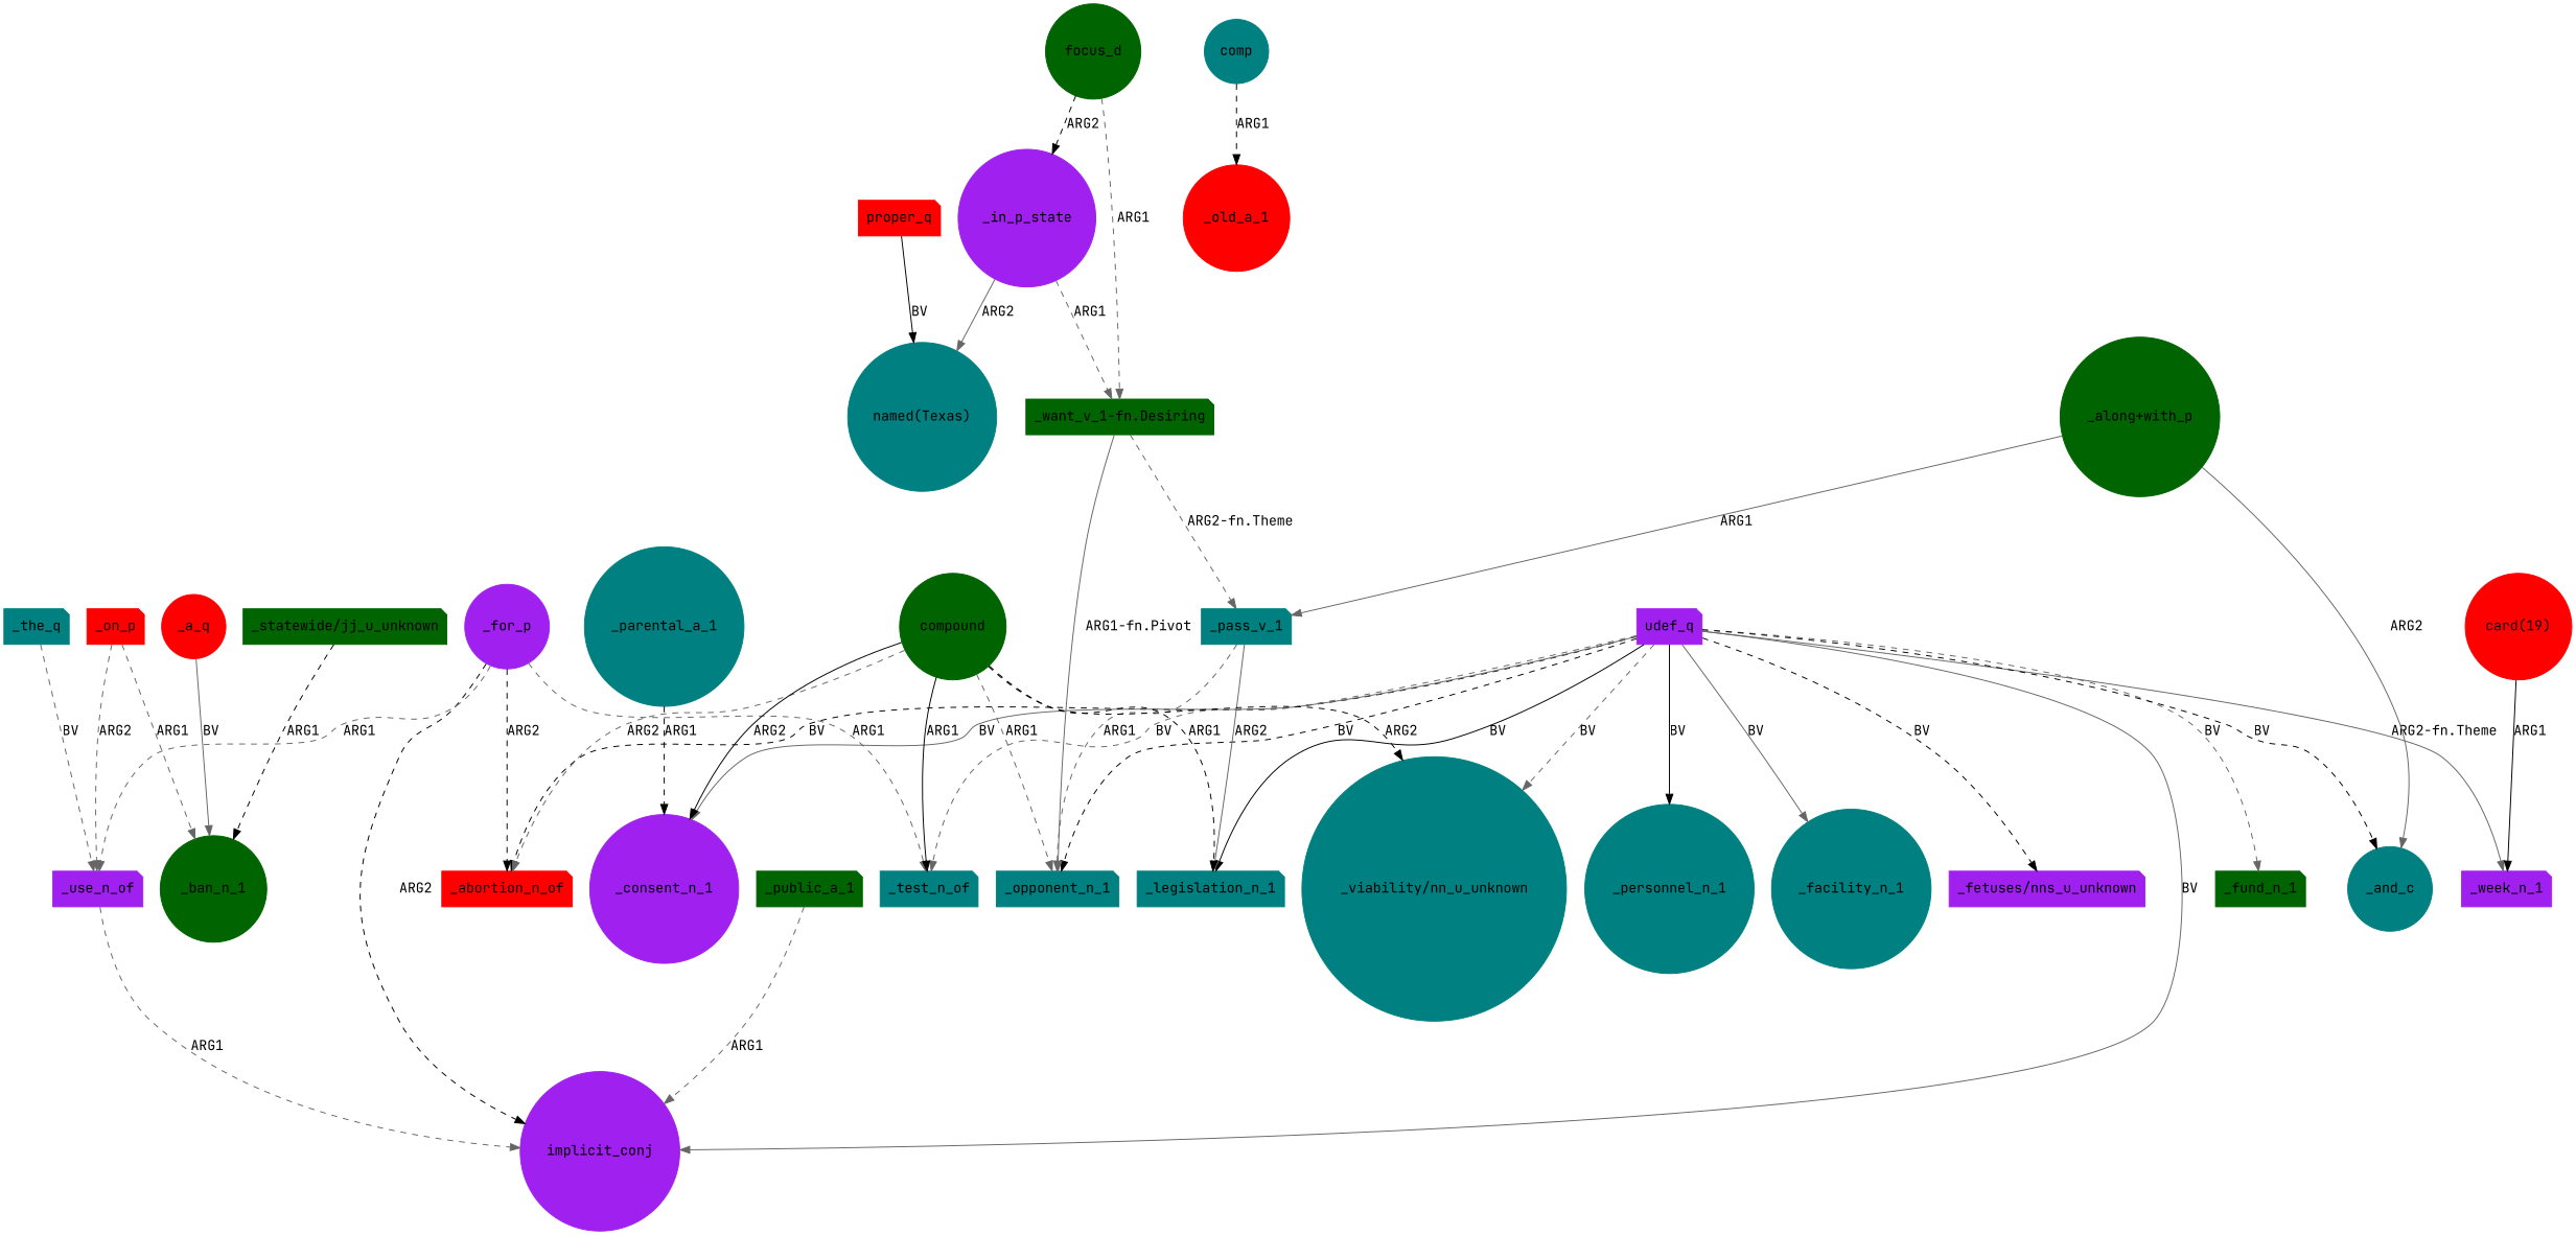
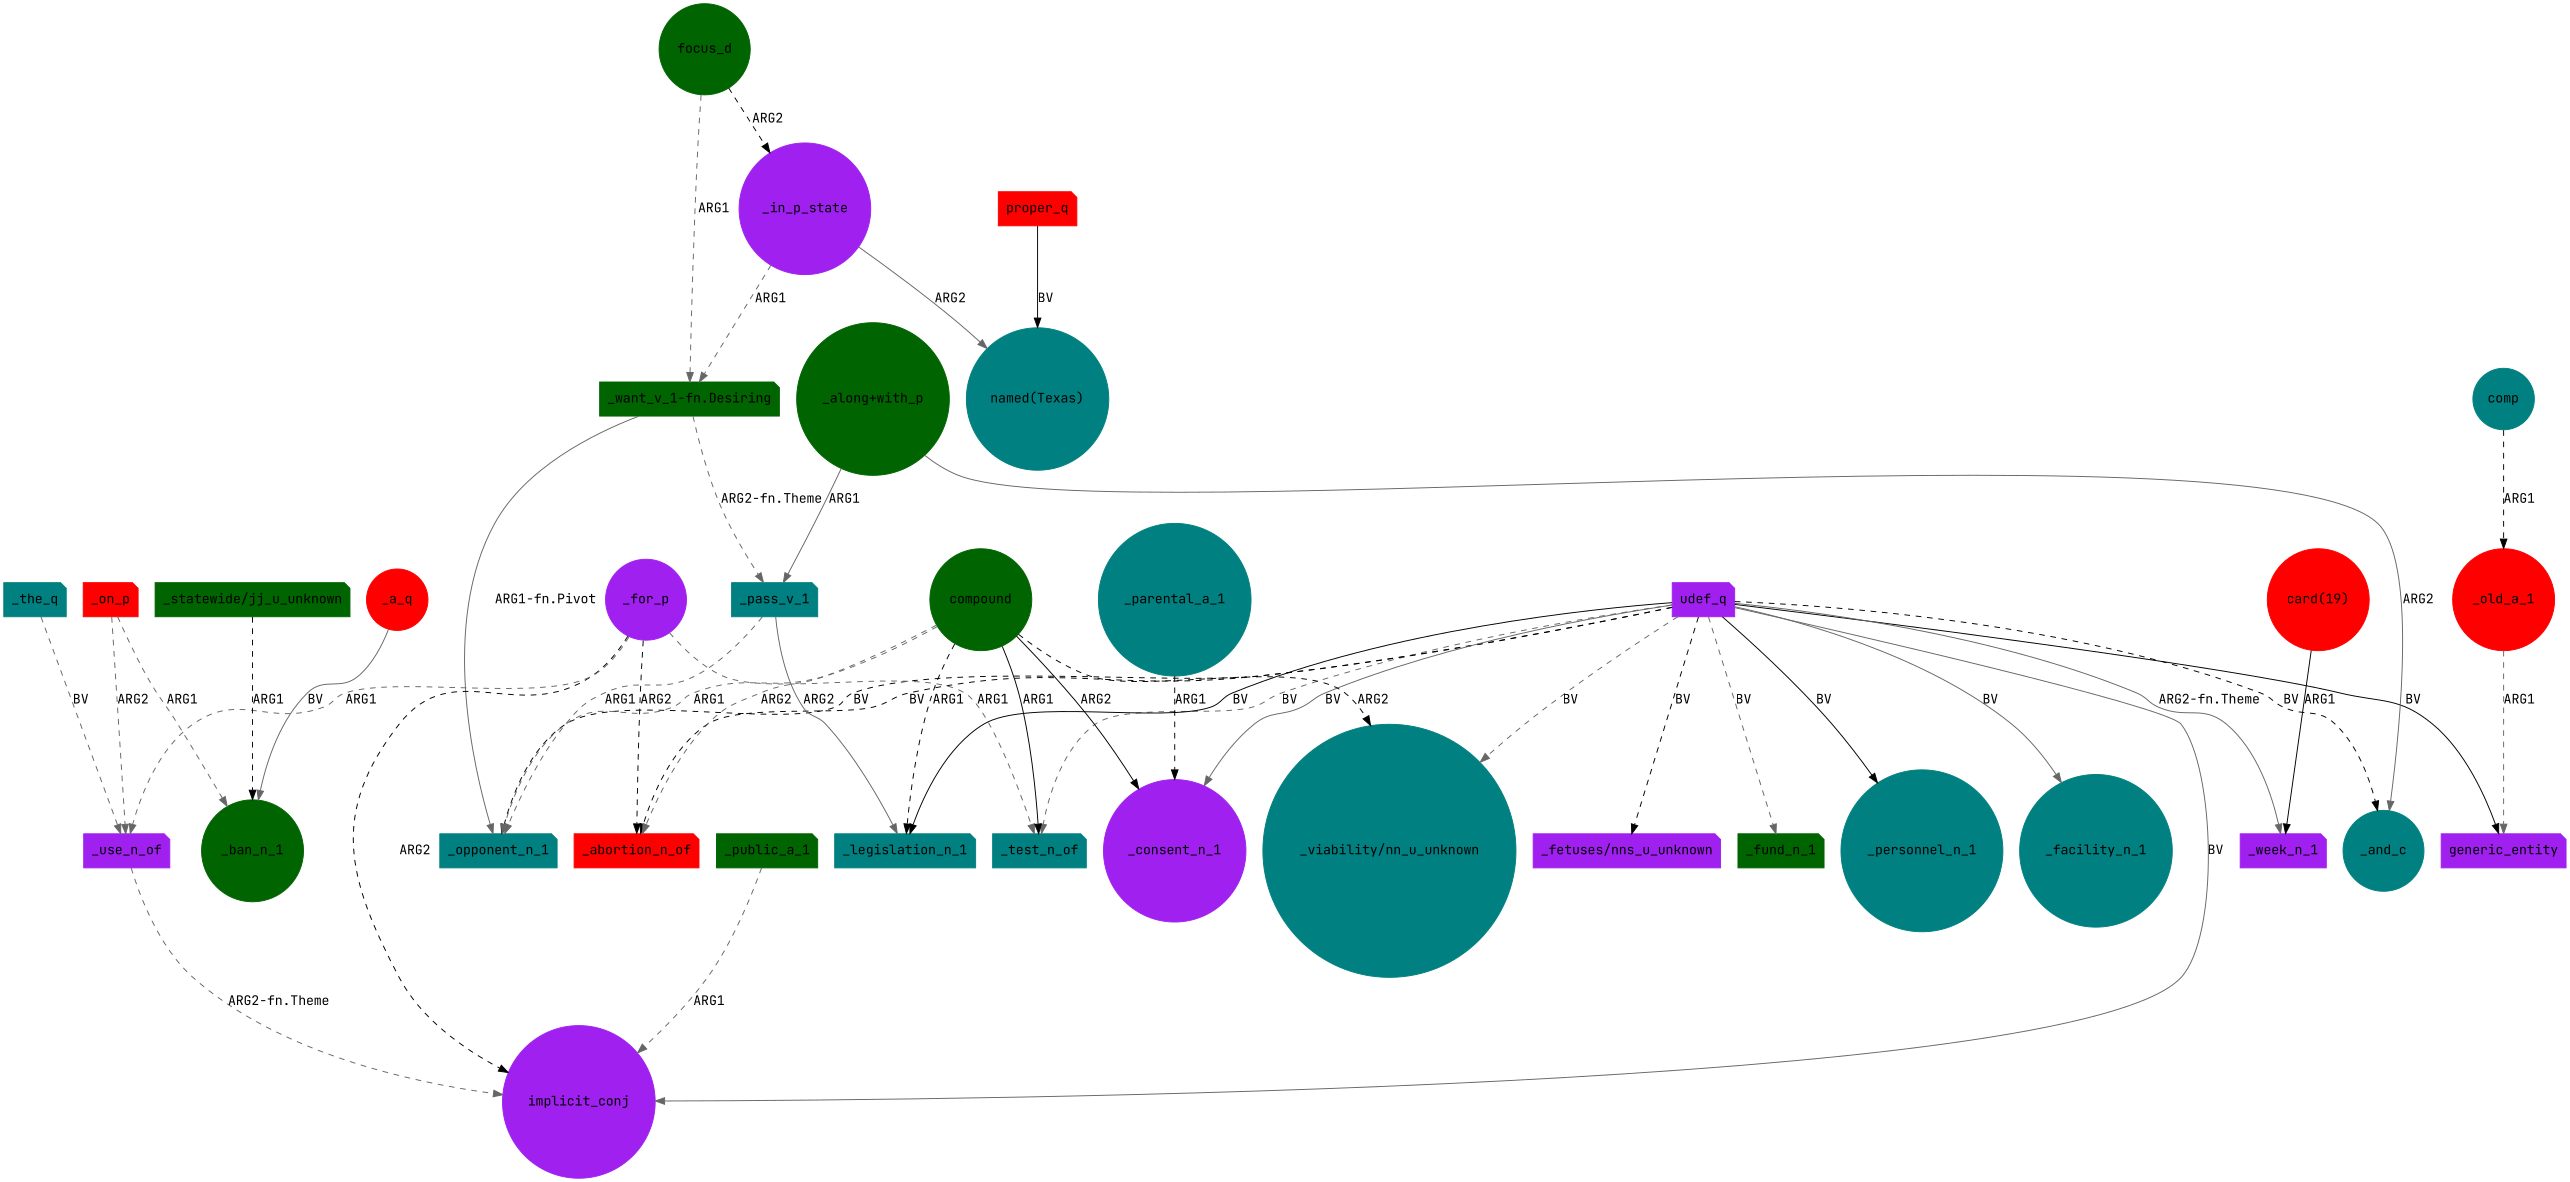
  digraph {
    fontname="JetBrains Mono"
    node [color=teal fontname="JetBrains Mono" shape=circle style=filled]
    edge [color=gray40 fontname="JetBrains Mono" style=dashed]
    udef_q [color=purple shape=note]
    _facility_n_1
    _abortion_n_of [color=red shape=note]
+   generic_entity [color=purple shape=note]
    implicit_conj [color=purple]
    _test_n_of [shape=note]
    _opponent_n_1 [shape=note]
    _legislation_n_1 [shape=note]
    _consent_n_1 [color=purple]
    "_fetuses/nns_u_unknown" [color=purple shape=note]
    _week_n_1 [color=purple shape=note]
    "_viability/nn_u_unknown"
    _fund_n_1 [color=darkgreen shape=note]
    _and_c
    _personnel_n_1
    _in_p_state [color=purple]
    "named(Texas)"
    "_want_v_1-fn.Desiring" [color=darkgreen shape=note]
    _pass_v_1 [shape=note]
    _for_p [color=purple]
    _use_n_of [color=purple shape=note]
    _on_p [color=red shape=note]
    _ban_n_1 [color=darkgreen]
    "_statewide/jj_u_unknown" [color=darkgreen shape=note]
    _a_q [color=red]
    focus_d [color=darkgreen]
    _the_q [shape=note]
    _public_a_1 [color=darkgreen shape=note]
    "_along+with_p" [color=darkgreen]
    compound [color=darkgreen]
    _parental_a_1
    "card(19)" [color=red]
    proper_q [color=red shape=note]
    _old_a_1 [color=red]
    comp
    udef_q -> _facility_n_1 [label=BV style=solid]
    udef_q -> _abortion_n_of [color=black label=BV]
+   udef_q -> generic_entity [color=black label=BV style=solid]
    udef_q -> implicit_conj [label=BV style=solid]
    udef_q -> _test_n_of [label=BV]
    udef_q -> _opponent_n_1 [color=black label=BV]
    udef_q -> _legislation_n_1 [color=black label=BV style=solid]
    udef_q -> _consent_n_1 [label=BV style=solid]
    udef_q -> "_fetuses/nns_u_unknown" [color=black label=BV]
    udef_q -> _week_n_1 [label="ARG2-fn.Theme" style=solid]
    udef_q -> "_viability/nn_u_unknown" [label=BV]
    udef_q -> _fund_n_1 [label=BV]
    udef_q -> _and_c [color=black label=BV]
    udef_q -> _personnel_n_1 [color=black label=BV style=solid]
    _in_p_state -> "named(Texas)" [label=ARG2 style=solid]
    _in_p_state -> "_want_v_1-fn.Desiring" [label=ARG1]
    "_want_v_1-fn.Desiring" -> _opponent_n_1 [label="ARG1-fn.Pivot" style=solid]
    "_want_v_1-fn.Desiring" -> _pass_v_1 [label="ARG2-fn.Theme"]
    _pass_v_1 -> _opponent_n_1 [label=ARG1]
    _pass_v_1 -> _legislation_n_1 [label=ARG2 style=solid]
    _for_p -> _abortion_n_of [color=black label=ARG2]
    _for_p -> implicit_conj [color=black label=ARG2]
    _for_p -> _test_n_of [label=ARG1]
    _for_p -> _use_n_of [label=ARG1]
-   _use_n_of -> implicit_conj [label=ARG1]
+   _use_n_of -> implicit_conj [label="ARG2-fn.Theme"]
    _on_p -> _use_n_of [label=ARG2]
    _on_p -> _ban_n_1 [label=ARG1]
    "_statewide/jj_u_unknown" -> _ban_n_1 [color=black label=ARG1]
    _a_q -> _ban_n_1 [label=BV style=solid]
    focus_d -> _in_p_state [color=black label=ARG2]
    focus_d -> "_want_v_1-fn.Desiring" [label=ARG1]
    _the_q -> _use_n_of [label=BV]
    _public_a_1 -> implicit_conj [label=ARG1]
    "_along+with_p" -> _and_c [label=ARG2 style=solid]
    "_along+with_p" -> _pass_v_1 [label=ARG1 style=solid]
    compound -> _abortion_n_of [label=ARG2]
    compound -> _test_n_of [color=black label=ARG1 style=solid]
    compound -> _opponent_n_1 [label=ARG1]
    compound -> _legislation_n_1 [color=black label=ARG1]
    compound -> _consent_n_1 [color=black label=ARG2 style=solid]
    compound -> "_viability/nn_u_unknown" [color=black label=ARG2]
    _parental_a_1 -> _consent_n_1 [color=black label=ARG1]
    "card(19)" -> _week_n_1 [color=black label=ARG1 style=solid]
    proper_q -> "named(Texas)" [color=black label=BV style=solid]
+   _old_a_1 -> generic_entity [label=ARG1]
    comp -> _old_a_1 [color=black label=ARG1]
  }
